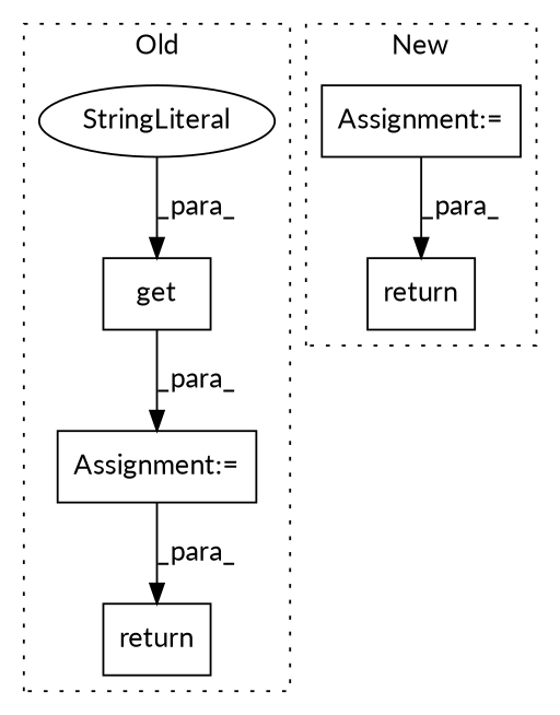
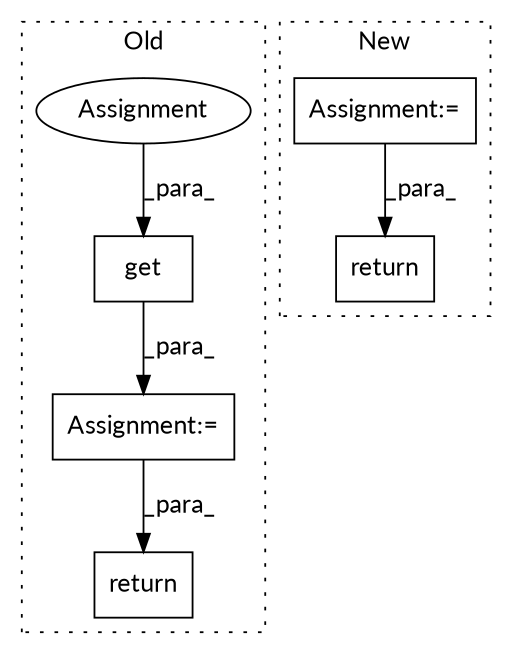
  digraph {
    fontname=Lato
    node [a=41 fontname=Lato l=7 shape=box]
    edge [fontname=Lato]
    n1 [label=return s=2631]
    n2 [a=7 l=1 label="Assignment:=" s=2547]
    n3 [a=32 l="4,1" label=get s="2509,2530"]
-   n4 [a=45 l=8 label=StringLiteral s=2513 shape=ellipse]
+   n4 [a=45 l=8 label=Assignment s=2513 shape=ellipse]
    n5 [label=return s=1336]
    n6 [a=7 l=1 label="Assignment:=" s=1235]
    subgraph cluster_1 {
      label=Old
      style=dotted
      n1
      n2
      n3
      n4
    }
    subgraph cluster_2 {
      label=New
      style=dotted
      n5
      n6
    }
    n2 -> n1 [label=_para_]
    n3 -> n2 [label=_para_]
    n4 -> n3 [label=_para_]
    n6 -> n5 [label=_para_]
  }
